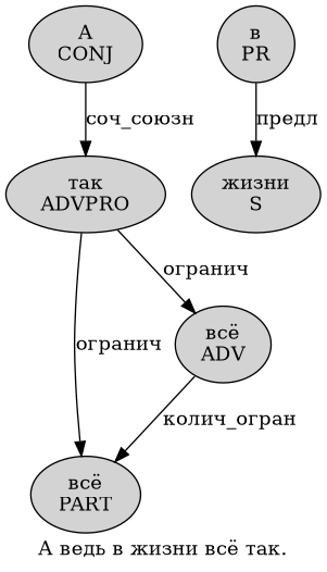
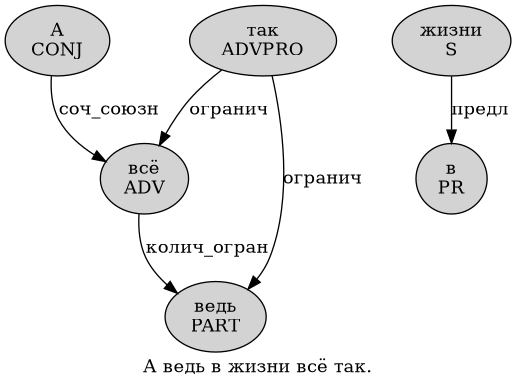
  digraph {
    label="А ведь в жизни всё так."
    node [fillcolor=lightgray penwidth=1 shape=ellipse style=filled]
    n1 [label="А\nCONJ"]
    n2 [label="так\nADVPRO"]
-   n3 [label="всё\nPART"]
+   n3 [label="ведь\nPART"]
    n4 [label="всё\nADV"]
    n5 [label="в\nPR"]
    n6 [label="жизни\nS"]
-   n1 -> n2 [label="соч_союзн"]
+   n1 -> n4 [label="соч_союзн"]
    n2 -> n3 [label="огранич"]
    n2 -> n4 [label="огранич"]
    n4 -> n3 [label="колич_огран"]
-   n5 -> n6 [label="предл"]
+   n6 -> n5 [label="предл"]
  }
